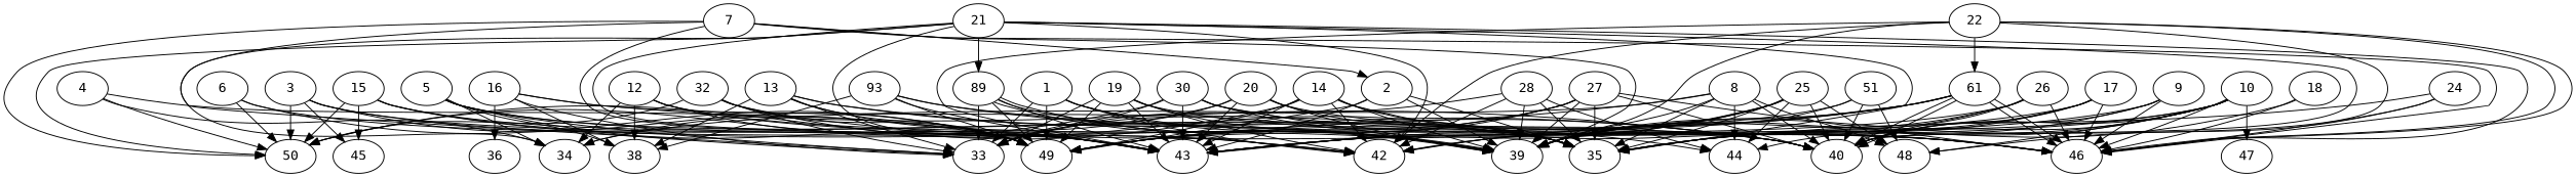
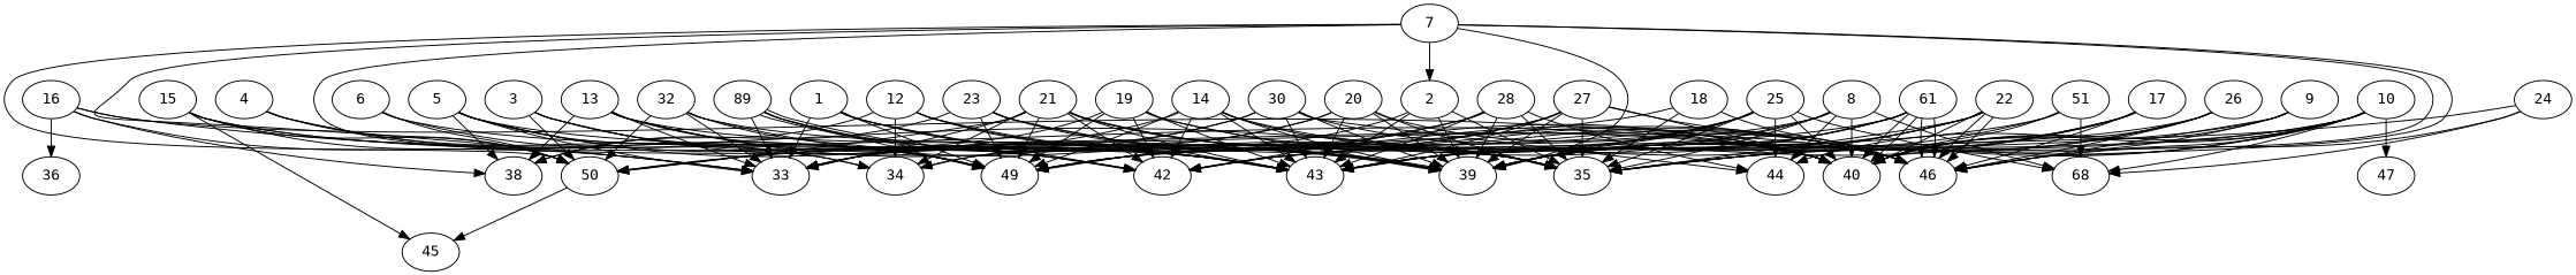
  digraph {
    fontname="DejaVu Sans Mono"
    node [alpha=0.02 fontname="DejaVu Sans Mono"]
    edge [fontname="DejaVu Sans Mono"]
    1 [alpha=0.15 expect_size=51837952]
    33 [alpha=0.04 expect_size=17943552]
    35 [alpha=0.03 expect_size=17966080]
    39 [alpha=0.10 expect_size=8976384]
    42 [alpha=0.17 expect_size=51827712]
    49 [alpha=0.01 expect_size=50533376]
    2 [alpha=0.09 expect_size=16657408]
    43 [alpha=0.04 expect_size=30809088]
    3 [alpha=0.04 expect_size=37013504]
    45 [alpha=0.14 expect_size=5385216]
    50 [alpha=0.20 expect_size=27117568]
    4 [alpha=0.06 expect_size=25395200]
    34 [alpha=0.05 expect_size=33114112]
    5 [alpha=0.18 expect_size=41392128]
    38 [alpha=0.18 expect_size=51662848]
    6 [alpha=0.06 expect_size=43439104]
    7 [expect_size=29171712]
    40 [alpha=0.09 expect_size=14039040]
    46 [alpha=0.12 expect_size=11700224]
    8 [alpha=0.16 expect_size=27855872]
    44 [alpha=0.14 expect_size=39622656]
-   48 [alpha=0.15 expect_size=7958528]
+   48 [alpha=0.15 expect_size=7958528 label=68]
    9 [alpha=0.08 expect_size=9604096]
    10 [alpha=0.18 expect_size=28923904]
    47 [alpha=0.20 expect_size=43987968]
    n26 [alpha=0.16 expect_size=7362560 label=61]
    12 [expect_size=43748352]
    13 [alpha=0.01 expect_size=17391616]
    14 [alpha=0.07 expect_size=26728448]
    15 [alpha=0.08 expect_size=41662464]
    16 [alpha=0.11 expect_size=37847040]
    36 [alpha=0.14 expect_size=8649728]
    17 [alpha=0.19 expect_size=5323776]
    18 [alpha=0.03 expect_size=10607616]
    19 [expect_size=49390592]
    20 [expect_size=21883904]
    21 [alpha=0.03 expect_size=16416768]
    22 [alpha=0.08 expect_size=6248448]
-   23 [alpha=0.06 expect_size=10411008 label=93]
+   23 [alpha=0.06 expect_size=10411008]
    24 [alpha=0.14 expect_size=13779968]
    25 [alpha=0.16 expect_size=29164544]
    26 [alpha=0.15 expect_size=48596992]
    27 [alpha=0.04 expect_size=26315776]
    28 [expect_size=23768064]
    n45 [expect_size=30434304 label=89]
    30 [alpha=0.12 expect_size=34740224]
    n47 [alpha=0.04 expect_size=40349696 label=51]
    32 [alpha=0.11 expect_size=46674944]
    1 -> 33
    1 -> 35
    1 -> 39
    1 -> 42
    1 -> 49
    2 -> 35
    2 -> 39
    2 -> 49
    2 -> 43
    3 -> 42
    3 -> 49
    3 -> 43
-   3 -> 45
+   50 -> 45
    3 -> 50
    4 -> 49
    4 -> 50
    4 -> 34
    5 -> 33
    5 -> 35
    5 -> 42
    5 -> 43
    5 -> 34
    5 -> 38
    6 -> 49
    6 -> 43
    6 -> 50
    7 -> 33
    7 -> 39
    7 -> 49
    7 -> 2
    7 -> 50
+   7 -> 40
    7 -> 46
    8 -> 35
    8 -> 39
    8 -> 49
    8 -> 34
    8 -> 40
    8 -> 44
    8 -> 48
    9 -> 35
    9 -> 43
    9 -> 40
    9 -> 46
    10 -> 35
    10 -> 39
    10 -> 42
    10 -> 43
    10 -> 40
    10 -> 46
    10 -> 44
    10 -> 48
    10 -> 47
    n26 -> 39
    n26 -> 42
    n26 -> 49
    n26 -> 43
    n26 -> 40
    n26 -> 40
    n26 -> 46
    n26 -> 46
    12 -> 39
    12 -> 43
    12 -> 34
    12 -> 38
    12 -> 40
    13 -> 33
    13 -> 39
    13 -> 49
    13 -> 43
    13 -> 38
    13 -> 40
    14 -> 35
    14 -> 39
    14 -> 42
    14 -> 49
    14 -> 43
    14 -> 50
    14 -> 46
    15 -> 33
    15 -> 35
    15 -> 45
    15 -> 50
    15 -> 40
    16 -> 33
    16 -> 35
    16 -> 38
    16 -> 40
    16 -> 36
    17 -> 35
    17 -> 39
    17 -> 43
    17 -> 40
    17 -> 46
    18 -> 35
+   18 -> 50
    18 -> 46
    19 -> 33
    19 -> 39
    19 -> 42
    19 -> 49
    19 -> 43
    19 -> 46
    20 -> 33
    20 -> 35
    20 -> 39
    20 -> 43
    20 -> 34
    20 -> 46
-   21 -> n45
+   21 -> 33
    21 -> 35
    21 -> 42
    21 -> 49
    21 -> 43
    21 -> 50
    21 -> 34
    21 -> 40
    21 -> 46
-   22 -> n26
+   22 -> 35
    22 -> 39
    22 -> 42
    22 -> 43
    22 -> 40
    22 -> 46
    22 -> 46
    23 -> 39
    23 -> 49
    23 -> 43
    23 -> 38
    23 -> 40
    24 -> 35
    24 -> 46
    24 -> 48
    25 -> 35
    25 -> 39
    25 -> 42
    25 -> 49
    25 -> 43
    25 -> 40
    25 -> 44
    25 -> 48
    26 -> 35
    26 -> 39
    26 -> 43
    26 -> 40
    26 -> 46
    27 -> 33
    27 -> 35
    27 -> 39
    27 -> 49
    27 -> 43
    27 -> 40
    27 -> 46
    28 -> 33
    28 -> 35
    28 -> 39
    28 -> 42
+   28 -> 43
    28 -> 44
    n45 -> 33
    n45 -> 39
    n45 -> 39
    n45 -> 42
    n45 -> 49
    n45 -> 43
    30 -> 33
    30 -> 39
    30 -> 43
    30 -> 50
    30 -> 46
    30 -> 44
    n47 -> 39
    n47 -> 49
    n47 -> 40
    n47 -> 48
    32 -> 33
    32 -> 35
    32 -> 49
    32 -> 50
    32 -> 46
  }
